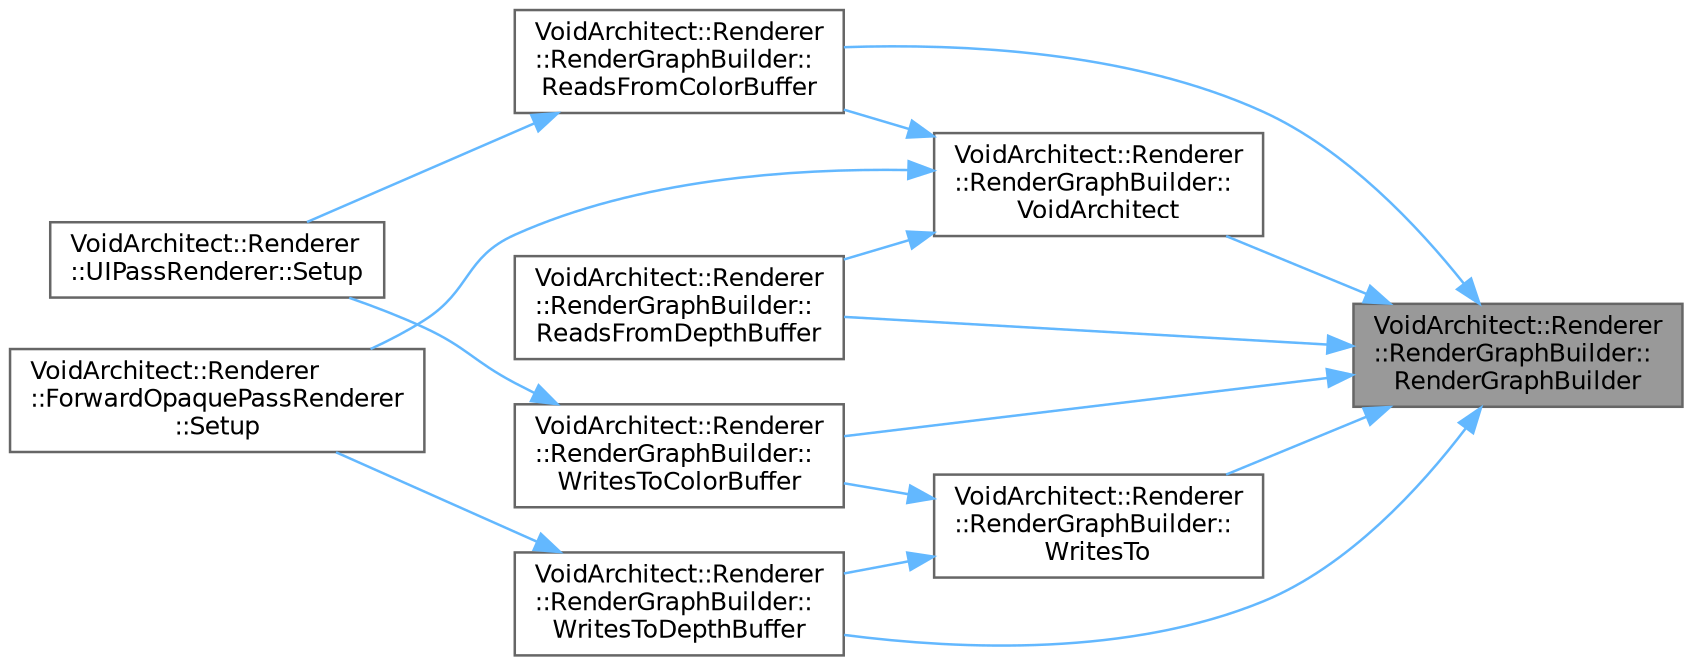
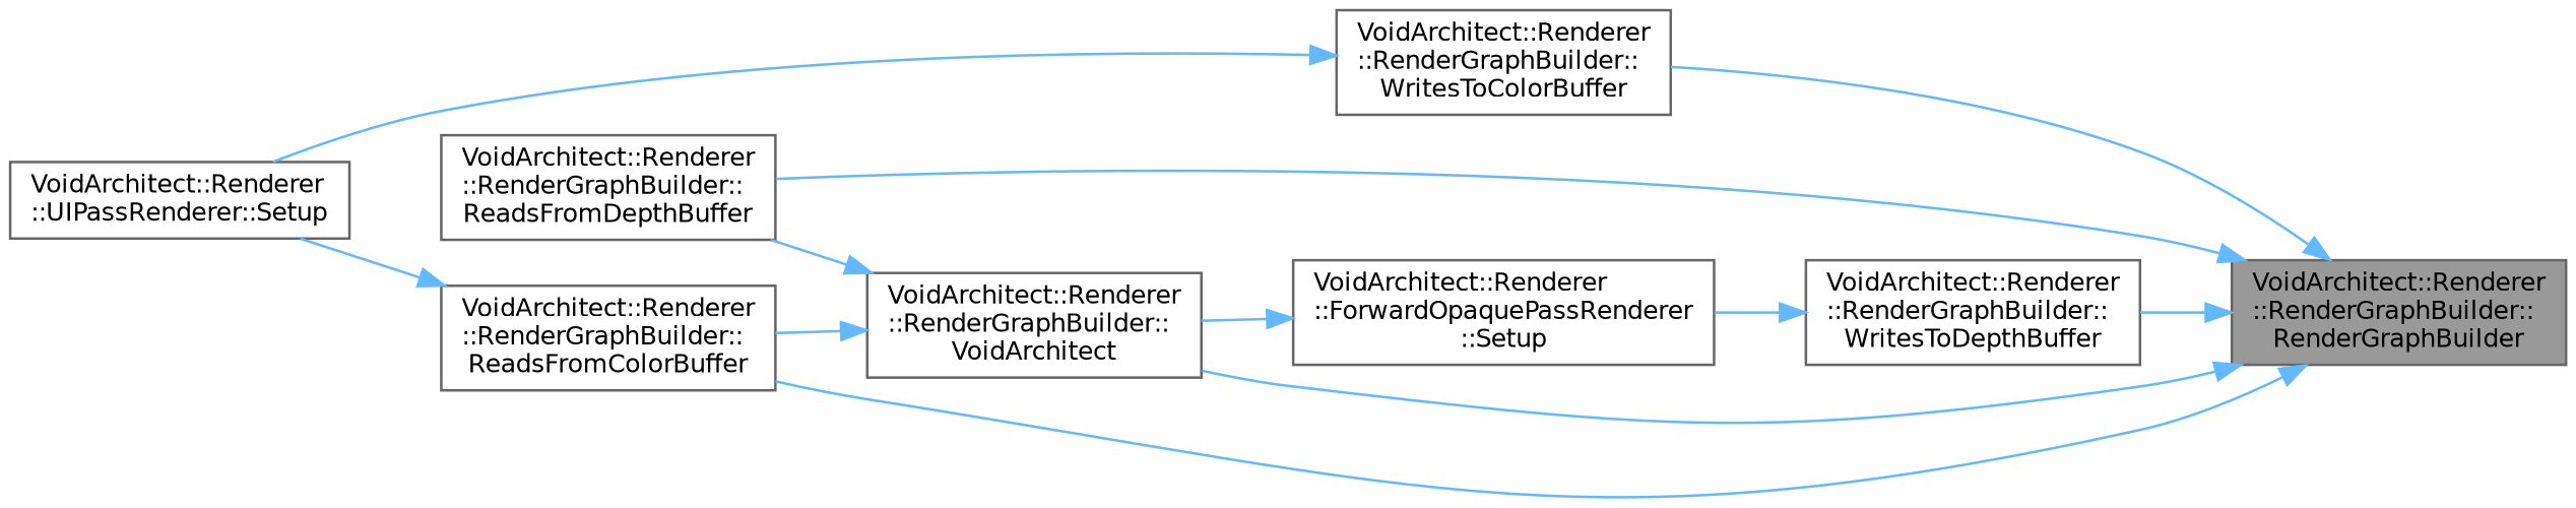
  digraph {
    rankdir=RL
    node [color=grey40 fillcolor=white fontname=Helvetica fontsize=10 shape=box style=filled]
    edge [color=steelblue1 dir=back fontname=Helvetica fontsize=10 labelfontname=Helvetica labelfontsize=10 style=solid]
    n1 [color=gray40 fillcolor=grey60 fontcolor=black height=0.2 label="VoidArchitect::Renderer\l::RenderGraphBuilder::\lRenderGraphBuilder" width=0.4]
    n2 [height=0.2 label="VoidArchitect::Renderer\l::RenderGraphBuilder::\lVoidArchitect" width=0.4]
    n3 [height=0.2 label="VoidArchitect::Renderer\l::RenderGraphBuilder::\lReadsFromColorBuffer" width=0.4]
    n4 [height=0.2 label="VoidArchitect::Renderer\l::RenderGraphBuilder::\lReadsFromDepthBuffer" width=0.4]
-   n5 [height=0.2 label="VoidArchitect::Renderer\l::RenderGraphBuilder::\lWritesTo" width=0.4]
    n6 [height=0.2 label="VoidArchitect::Renderer\l::RenderGraphBuilder::\lWritesToColorBuffer" width=0.4]
    n7 [height=0.2 label="VoidArchitect::Renderer\l::RenderGraphBuilder::\lWritesToDepthBuffer" width=0.4]
    n8 [height=0.2 label="VoidArchitect::Renderer\l::ForwardOpaquePassRenderer\l::Setup" width=0.4]
    n9 [height=0.2 label="VoidArchitect::Renderer\l::UIPassRenderer::Setup" width=0.4]
    n1 -> n2
    n1 -> n3
    n1 -> n4
-   n1 -> n5
    n1 -> n6
    n1 -> n7
    n2 -> n3
    n2 -> n4
-   n2 -> n8
+   n8 -> n2
    n3 -> n9
-   n5 -> n6
-   n5 -> n7
    n6 -> n9
    n7 -> n8
  }
